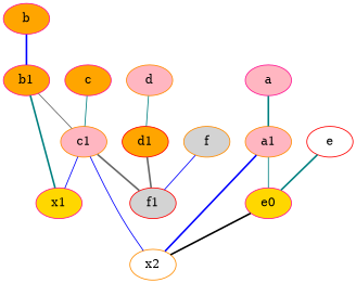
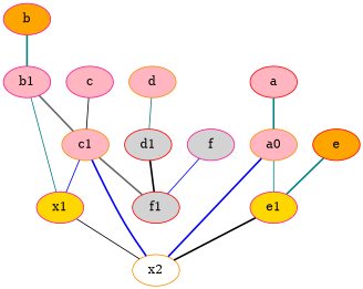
  graph {
    node [color=deeppink fillcolor=lightpink labelfontsize=50 style=filled]
    edge [color=teal style=bold]
    x1 [fillcolor=gold]
    x2 [color=darkorange fillcolor=white]
-   a
-   a1 [color=darkorange]
-   e1 [fillcolor=gold label=e0]
+   a [color=red]
+   a1 [color=darkorange label=a0]
+   e1 [fillcolor=gold]
    d [color=darkorange]
-   d1 [color=red fillcolor=orange]
+   d1 [color=red fillcolor=lightgrey]
    f1 [color=red fillcolor=lightgrey]
-   e [color=red fillcolor=white]
-   b1 [fillcolor=orange]
+   e [color=red fillcolor=orange]
+   b1
    c1 [color=darkorange]
    b [fillcolor=orange]
-   c [fillcolor=orange]
-   f [color=darkorange fillcolor=lightgrey]
+   c
+   f [fillcolor=lightgrey]
+   x1 -- x2 [color=black style=solid]
    a -- a1
    a1 -- x2 [color=blue]
    a1 -- e1 [style=solid]
    e1 -- x2 [color=black]
    d -- d1 [style=solid]
-   d1 -- f1 [color=gray40]
+   d1 -- f1 [color=black]
    e -- e1
-   b1 -- x1
-   b1 -- c1 [color=gray40 style=solid]
+   b1 -- x1 [style=solid]
+   b1 -- c1 [color=gray40]
    c1 -- x1 [color=blue style=solid]
-   c1 -- x2 [color=blue style=solid]
+   c1 -- x2 [color=blue]
    c1 -- f1 [color=gray40]
-   b -- b1 [color=blue]
-   c -- c1 [style=solid]
+   b -- b1
+   c -- c1 [color=black style=solid]
    f -- f1 [color=blue style=solid]
  }
